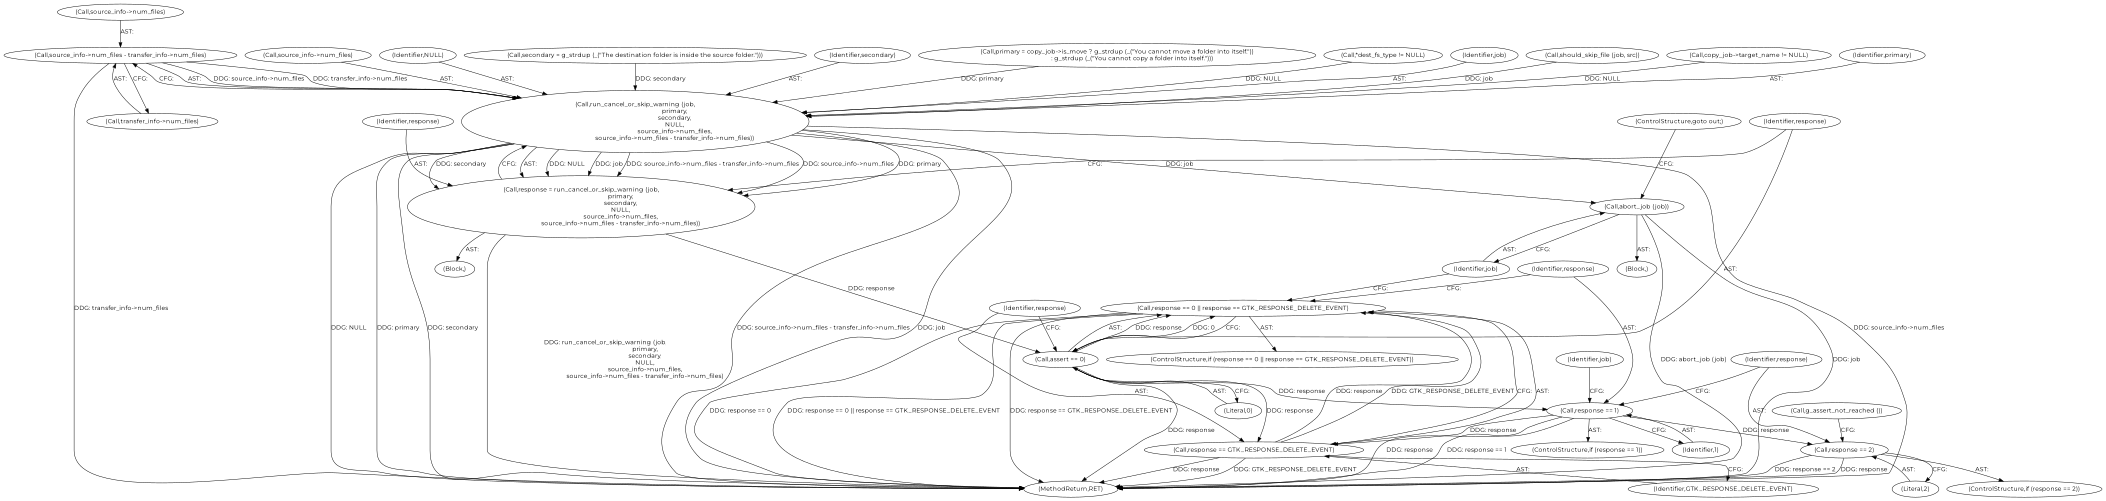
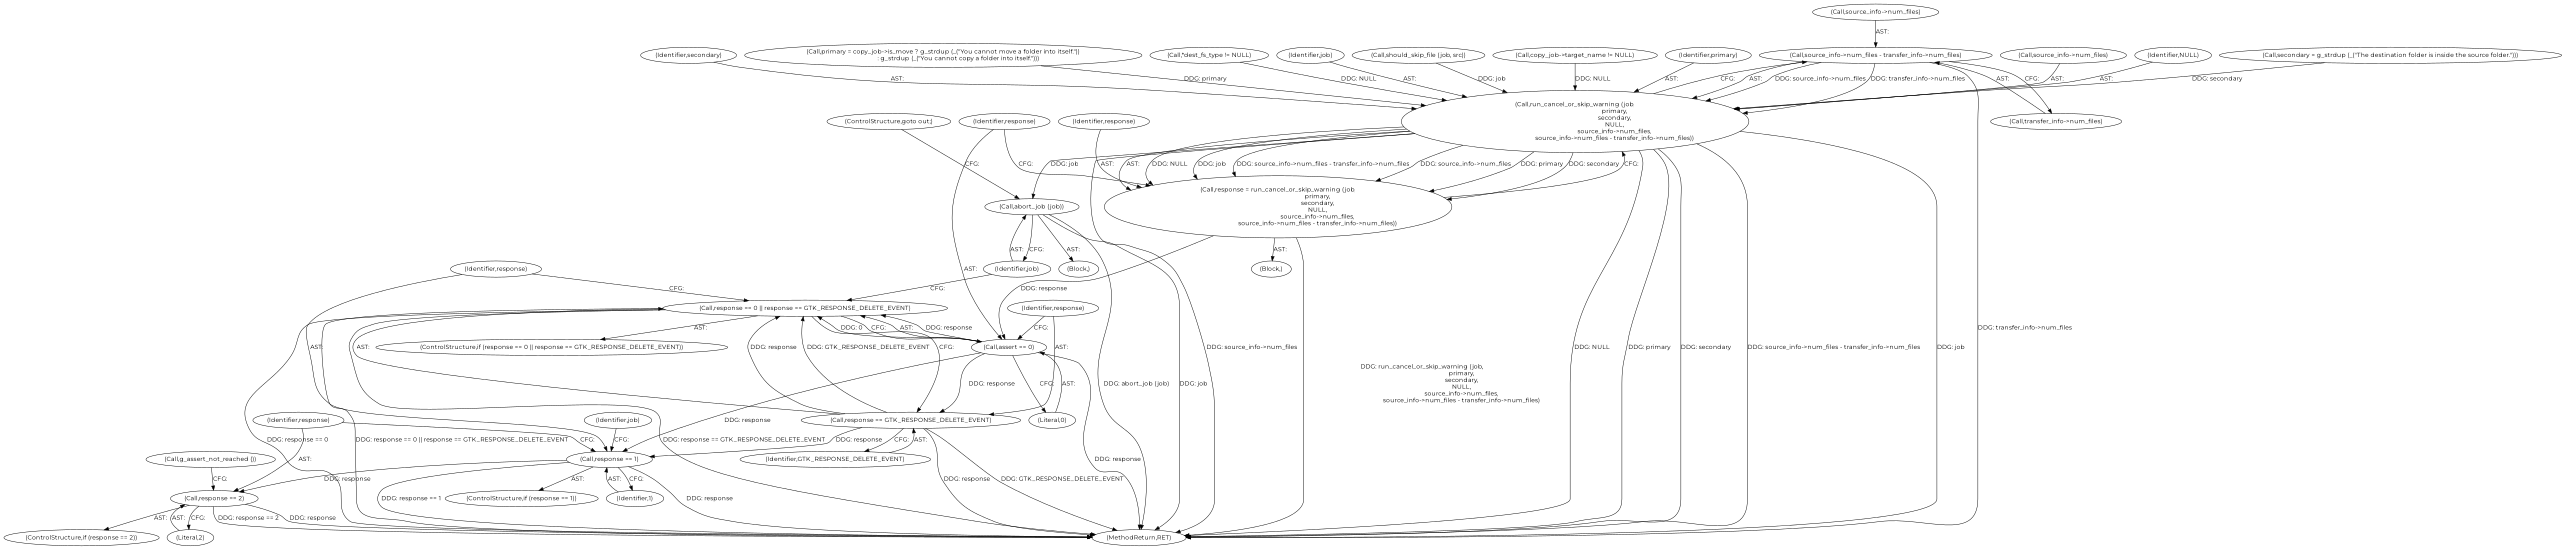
  digraph {
    fontname=Montserrat
    node [fontname=Montserrat]
    edge [fontname=Montserrat]
    n1 [label="(Call,source_info->num_files - transfer_info->num_files)"]
    n2 [label="(Call,run_cancel_or_skip_warning (job,\n                                               primary,\n                                               secondary,\n                                               NULL,\n                                               source_info->num_files,\n                                               source_info->num_files - transfer_info->num_files))"]
    n3 [label="(MethodReturn,RET)"]
    n4 [label="(Call,transfer_info->num_files)"]
    n5 [label="(Call,response = run_cancel_or_skip_warning (job,\n                                               primary,\n                                               secondary,\n                                               NULL,\n                                               source_info->num_files,\n                                               source_info->num_files - transfer_info->num_files))"]
    n6 [label="(Call,abort_job (job))"]
    n7 [label="(Call,assert == 0)"]
    n8 [label="(Block,)"]
    n9 [label="(Block,)"]
    n10 [label="(Identifier,job)"]
    n11 [label="(Call,response == 0 || response == GTK_RESPONSE_DELETE_EVENT)"]
    n12 [label="(Call,response == GTK_RESPONSE_DELETE_EVENT)"]
    n13 [label="(Call,response == 1)"]
    n14 [label="(Literal,0)"]
    n15 [label="(ControlStructure,if (response == 0 || response == GTK_RESPONSE_DELETE_EVENT))"]
    n16 [label="(Identifier,GTK_RESPONSE_DELETE_EVENT)"]
    n17 [label="(Call,response == 2)"]
    n18 [label="(ControlStructure,if (response == 1))"]
    n19 [label="(Identifier,1)"]
    n20 [label="(ControlStructure,if (response == 2))"]
    n21 [label="(Literal,2)"]
    n22 [label="(Call,g_assert_not_reached ())"]
    n23 [label="(Identifier,response)"]
    n24 [label="(Call,source_info->num_files)"]
    n25 [label="(Identifier,response)"]
    n26 [label="(Identifier,NULL)"]
    n27 [label="(Identifier,job)"]
    n28 [label="(ControlStructure,goto out;)"]
    n29 [label="(Identifier,response)"]
    n30 [label="(Call,secondary = g_strdup (_(\"The destination folder is inside the source folder.\")))"]
    n31 [label="(Identifier,secondary)"]
    n32 [label="(Identifier,response)"]
    n33 [label="(Call,primary = copy_job->is_move ? g_strdup (_(\"You cannot move a folder into itself.\"))\n                  : g_strdup (_(\"You cannot copy a folder into itself.\")))"]
    n34 [label="(Call,*dest_fs_type != NULL)"]
    n35 [label="(Identifier,job)"]
    n36 [label="(Call,source_info->num_files)"]
    n37 [label="(Call,should_skip_file (job, src))"]
    n38 [label="(Call,copy_job->target_name != NULL)"]
    n39 [label="(Identifier,response)"]
    n40 [label="(Identifier,primary)"]
    n1 -> n2 [label="AST: "]
    n1 -> n2 [label="DDG: source_info->num_files"]
    n1 -> n2 [label="DDG: transfer_info->num_files"]
    n1 -> n3 [label="DDG: transfer_info->num_files"]
    n1 -> n4 [label="CFG: "]
    n2 -> n1 [label="CFG: "]
    n2 -> n3 [label="DDG: primary"]
    n2 -> n3 [label="DDG: secondary"]
    n2 -> n3 [label="DDG: source_info->num_files - transfer_info->num_files"]
    n2 -> n3 [label="DDG: job"]
    n2 -> n3 [label="DDG: source_info->num_files"]
    n2 -> n3 [label="DDG: NULL"]
    n2 -> n5 [label="AST: "]
    n2 -> n5 [label="DDG: NULL"]
    n2 -> n5 [label="DDG: job"]
    n2 -> n5 [label="DDG: source_info->num_files - transfer_info->num_files"]
    n2 -> n5 [label="DDG: source_info->num_files"]
    n2 -> n5 [label="DDG: primary"]
    n2 -> n5 [label="DDG: secondary"]
    n2 -> n6 [label="DDG: job"]
    n4 -> n1 [label="AST: "]
    n5 -> n2 [label="CFG: "]
    n5 -> n3 [label="DDG: run_cancel_or_skip_warning (job,\n                                               primary,\n                                               secondary,\n                                               NULL,\n                                               source_info->num_files,\n                                               source_info->num_files - transfer_info->num_files)"]
    n5 -> n7 [label="DDG: response"]
    n5 -> n8 [label="AST: "]
    n6 -> n3 [label="DDG: job"]
    n6 -> n3 [label="DDG: abort_job (job)"]
    n6 -> n9 [label="AST: "]
    n6 -> n10 [label="CFG: "]
    n7 -> n3 [label="DDG: response"]
    n7 -> n11 [label="AST: "]
    n7 -> n11 [label="DDG: response"]
    n7 -> n11 [label="DDG: 0"]
    n7 -> n12 [label="DDG: response"]
    n7 -> n13 [label="DDG: response"]
    n7 -> n14 [label="CFG: "]
    n10 -> n6 [label="AST: "]
    n10 -> n11 [label="CFG: "]
    n11 -> n3 [label="DDG: response == 0"]
    n11 -> n3 [label="DDG: response == 0 || response == GTK_RESPONSE_DELETE_EVENT"]
    n11 -> n3 [label="DDG: response == GTK_RESPONSE_DELETE_EVENT"]
    n11 -> n7 [label="CFG: "]
    n11 -> n12 [label="CFG: "]
    n11 -> n15 [label="AST: "]
    n12 -> n3 [label="DDG: response"]
    n12 -> n3 [label="DDG: GTK_RESPONSE_DELETE_EVENT"]
    n12 -> n11 [label="AST: "]
    n12 -> n11 [label="DDG: response"]
    n12 -> n11 [label="DDG: GTK_RESPONSE_DELETE_EVENT"]
-   n13 -> n12 [label="DDG: response"]
+   n12 -> n13 [label="DDG: response"]
    n12 -> n16 [label="CFG: "]
    n13 -> n3 [label="DDG: response"]
    n13 -> n3 [label="DDG: response == 1"]
    n13 -> n17 [label="DDG: response"]
    n13 -> n18 [label="AST: "]
    n13 -> n19 [label="CFG: "]
    n14 -> n7 [label="AST: "]
    n16 -> n12 [label="AST: "]
    n17 -> n3 [label="DDG: response == 2"]
    n17 -> n3 [label="DDG: response"]
    n17 -> n20 [label="AST: "]
    n17 -> n21 [label="CFG: "]
    n19 -> n13 [label="AST: "]
    n21 -> n17 [label="AST: "]
    n22 -> n17 [label="CFG: "]
    n23 -> n7 [label="CFG: "]
    n23 -> n12 [label="AST: "]
    n24 -> n2 [label="AST: "]
    n25 -> n13 [label="CFG: "]
    n25 -> n17 [label="AST: "]
    n26 -> n2 [label="AST: "]
    n27 -> n13 [label="CFG: "]
    n28 -> n6 [label="CFG: "]
    n29 -> n5 [label="AST: "]
    n30 -> n2 [label="DDG: secondary"]
    n31 -> n2 [label="AST: "]
    n32 -> n5 [label="CFG: "]
    n32 -> n7 [label="AST: "]
    n33 -> n2 [label="DDG: primary"]
    n34 -> n2 [label="DDG: NULL"]
    n35 -> n2 [label="AST: "]
    n36 -> n1 [label="AST: "]
    n37 -> n2 [label="DDG: job"]
    n38 -> n2 [label="DDG: NULL"]
    n39 -> n11 [label="CFG: "]
    n39 -> n13 [label="AST: "]
    n40 -> n2 [label="AST: "]
  }
